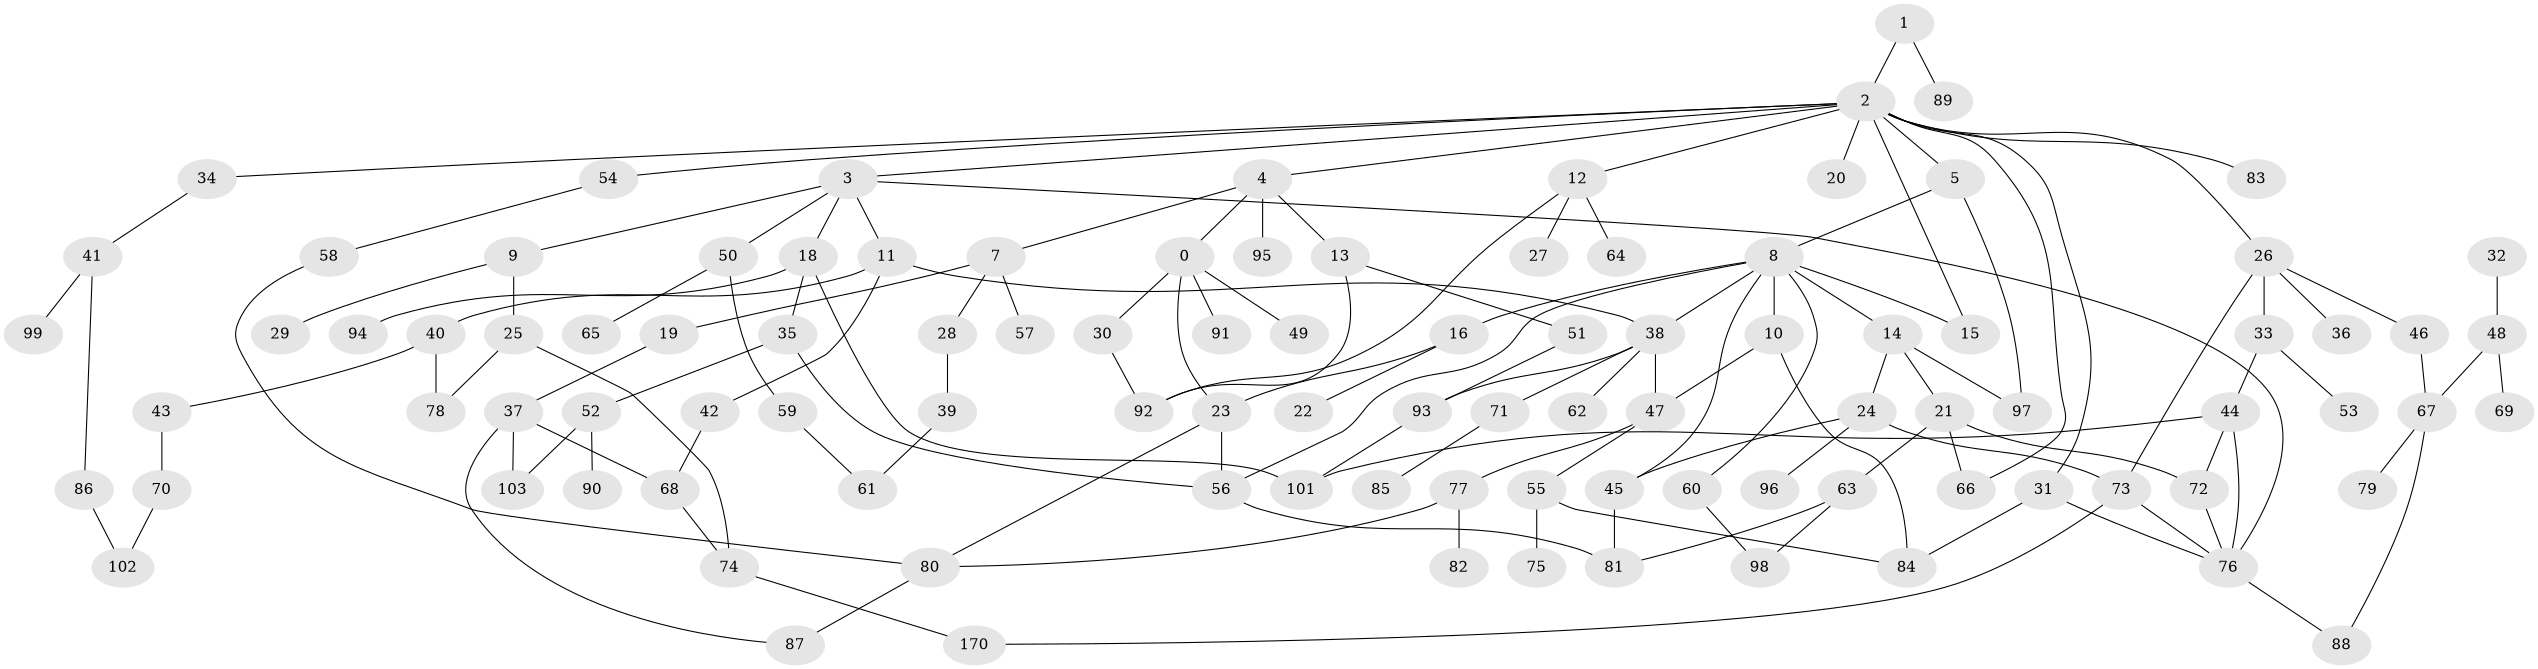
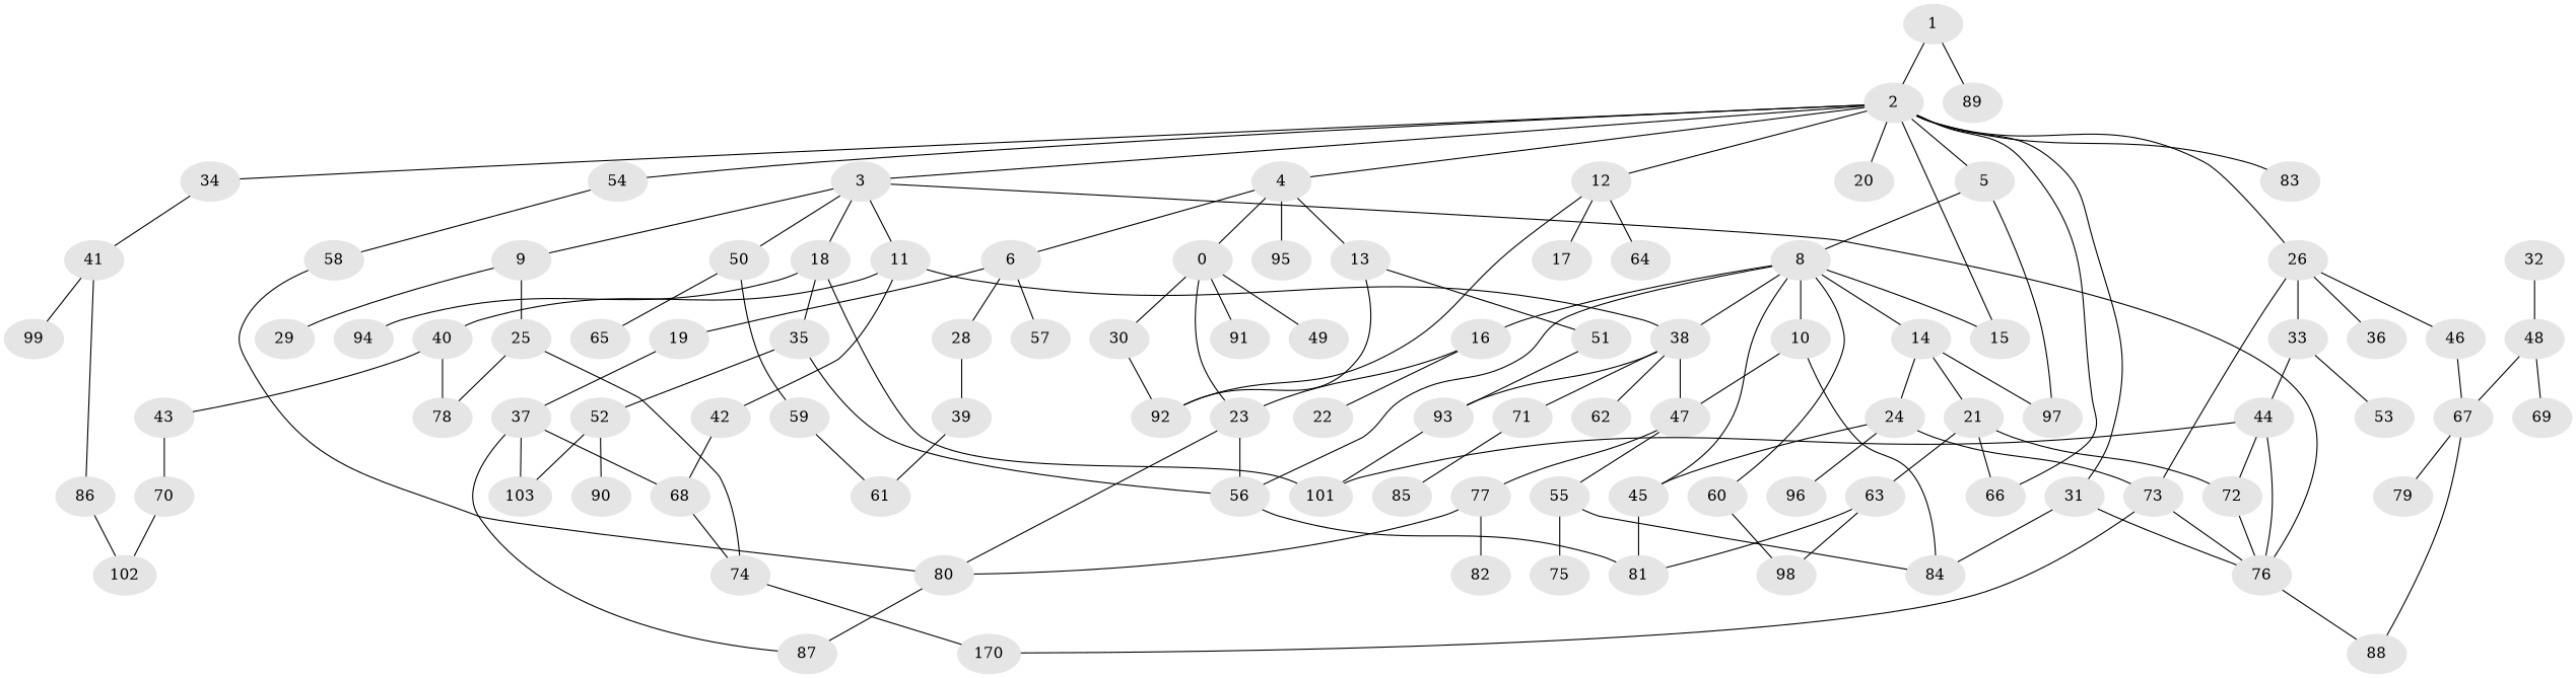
  graph {
    node [color=gray90 style=filled]
    1
    2
    89
    3
    4
    5
    12
    15
    20
    26
    31
    34
    54
    66
    83
    9
    11
    18
    50
    76
    n21 [label=0]
-   7
+   7 [label=6]
    13
    95
    8
    97
-   27
+   27 [label=17]
    64
    92
    73
    33
    36
    46
    84
    41
    58
    25
    29
    38
    40
    42
    35
    94
    101
    59
    65
    88
    23
    30
    49
    91
    19
    28
    57
    51
    10
    14
    16
    45
    56
    60
    80
    37
    39
    47
    21
    24
    22
    62
    71
    93
    81
    98
    74
    78
    55
    77
    43
    68
    63
    72
    96
    32
    48
    52
    87
    103
    n88 [label=170]
    44
    53
    67
    61
    69
    86
    99
    90
    85
    70
    102
    79
    75
    82
    1 -- 2
    1 -- 89
    2 -- 3
    2 -- 4
    2 -- 5
    2 -- 12
    2 -- 15
    2 -- 20
    2 -- 26
    2 -- 31
    2 -- 34
    2 -- 54
    2 -- 66
    2 -- 83
    3 -- 9
    3 -- 11
    3 -- 18
    3 -- 50
    3 -- 76
    4 -- n21
    4 -- 7
    4 -- 13
    4 -- 95
    5 -- 8
    5 -- 97
    12 -- 27
    12 -- 64
    12 -- 92
    26 -- 73
    26 -- 33
    26 -- 36
    26 -- 46
    31 -- 76
    31 -- 84
    34 -- 41
    54 -- 58
    9 -- 25
    9 -- 29
    11 -- 38
    11 -- 40
    11 -- 42
    18 -- 35
    18 -- 94
    18 -- 101
    50 -- 59
    50 -- 65
    76 -- 88
    n21 -- 23
    n21 -- 30
    n21 -- 49
    n21 -- 91
    7 -- 19
    7 -- 28
    7 -- 57
    13 -- 92
    13 -- 51
    8 -- 15
    8 -- 38
    8 -- 10
    8 -- 14
    8 -- 16
    8 -- 45
    8 -- 56
    8 -- 60
    73 -- 76
    73 -- n88
    33 -- 44
    33 -- 53
    46 -- 67
    41 -- 86
    41 -- 99
    58 -- 80
    25 -- 74
    25 -- 78
    38 -- 47
    38 -- 62
    38 -- 71
    38 -- 93
    40 -- 78
    40 -- 43
    42 -- 68
    35 -- 56
    35 -- 52
    59 -- 61
    23 -- 56
    23 -- 80
    30 -- 92
    19 -- 37
    28 -- 39
    51 -- 93
    10 -- 84
    10 -- 47
    14 -- 97
    14 -- 21
    14 -- 24
    16 -- 23
    16 -- 22
    45 -- 81
    56 -- 81
    60 -- 98
    80 -- 87
    37 -- 68
    37 -- 87
    37 -- 103
    39 -- 61
    47 -- 55
    47 -- 77
    21 -- 66
    21 -- 63
    21 -- 72
    24 -- 73
    24 -- 45
    24 -- 96
    71 -- 85
    93 -- 101
    74 -- n88
    55 -- 84
    55 -- 75
    77 -- 80
    77 -- 82
    43 -- 70
    68 -- 74
    63 -- 81
    63 -- 98
    72 -- 76
    32 -- 48
    48 -- 67
    48 -- 69
    52 -- 103
    52 -- 90
    44 -- 76
    44 -- 101
    44 -- 72
    67 -- 88
    67 -- 79
    86 -- 102
    70 -- 102
  }
